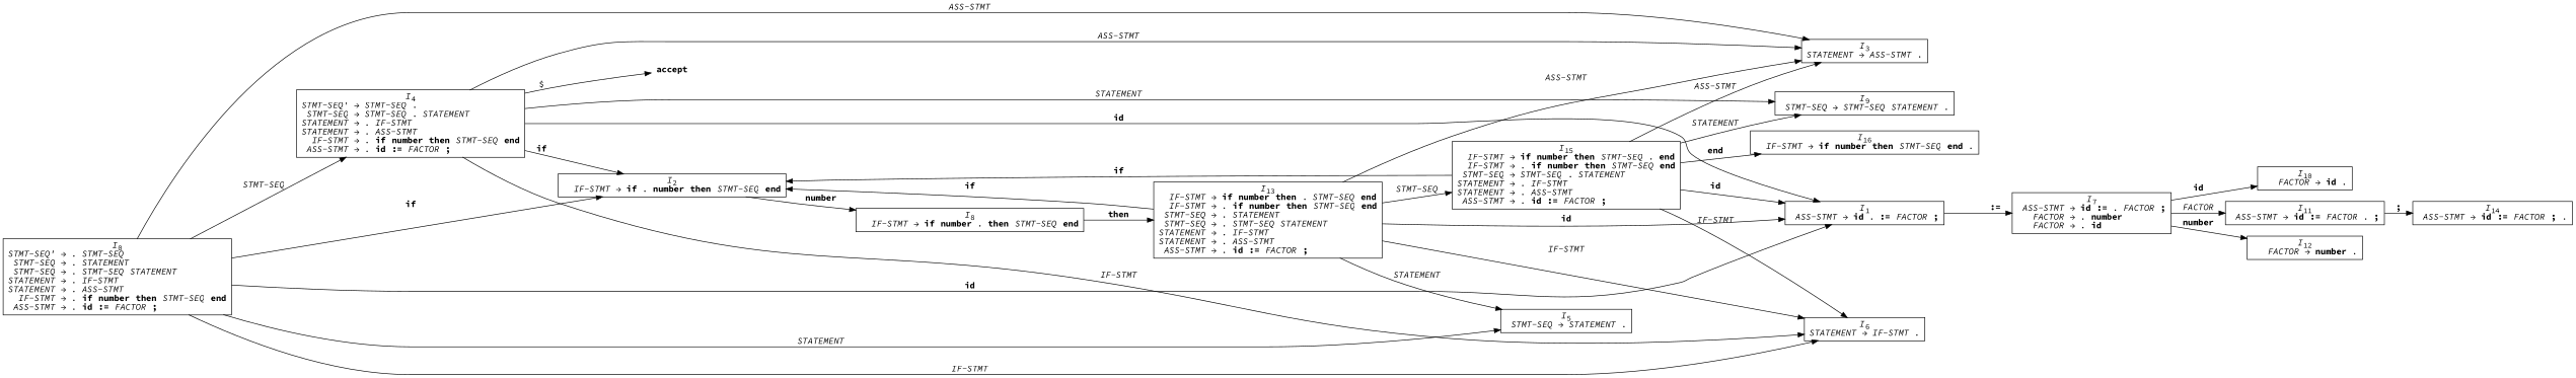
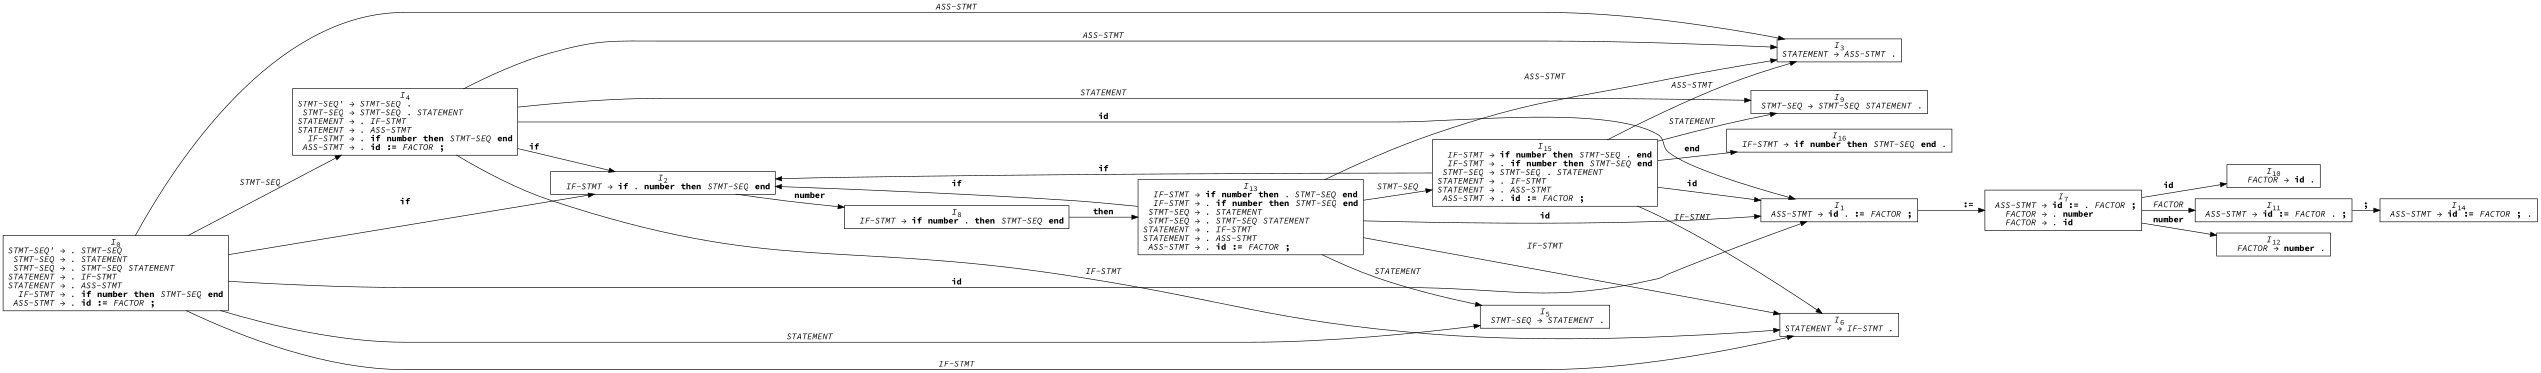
  digraph {
    rankdir=LR
    fontname="Source Code Pro"
    node [shape=record fontname="Source Code Pro"]
    edge [fontname="Source Code Pro"]
    n1 [label=<<I>I</I><SUB>0</SUB><BR/><I>STMT-SEQ'</I> &#8594; . <I>STMT-SEQ</I><BR ALIGN="LEFT"/><I> STMT-SEQ</I> &#8594; . <I>STATEMENT</I><BR ALIGN="LEFT"/><I> STMT-SEQ</I> &#8594; . <I>STMT-SEQ</I> <I>STATEMENT</I><BR ALIGN="LEFT"/><I>STATEMENT</I> &#8594; . <I>IF-STMT</I><BR ALIGN="LEFT"/><I>STATEMENT</I> &#8594; . <I>ASS-STMT</I><BR ALIGN="LEFT"/><I>  IF-STMT</I> &#8594; . <B>if</B> <B>number</B> <B>then</B> <I>STMT-SEQ</I> <B>end</B><BR ALIGN="LEFT"/><I> ASS-STMT</I> &#8594; . <B>id</B> <B>:=</B> <I>FACTOR</I> <B>;</B><BR ALIGN="LEFT"/>>]
    n2 [label=<<I>I</I><SUB>1</SUB><BR/><I> ASS-STMT</I> &#8594; <B>id</B> . <B>:=</B> <I>FACTOR</I> <B>;</B><BR ALIGN="LEFT"/>>]
    n3 [label=<<I>I</I><SUB>2</SUB><BR/><I>  IF-STMT</I> &#8594; <B>if</B> . <B>number</B> <B>then</B> <I>STMT-SEQ</I> <B>end</B><BR ALIGN="LEFT"/>>]
    n4 [label=<<I>I</I><SUB>3</SUB><BR/><I>STATEMENT</I> &#8594; <I>ASS-STMT</I> .<BR ALIGN="LEFT"/>>]
    n5 [label=<<I>I</I><SUB>4</SUB><BR/><I>STMT-SEQ'</I> &#8594; <I>STMT-SEQ</I> .<BR ALIGN="LEFT"/><I> STMT-SEQ</I> &#8594; <I>STMT-SEQ</I> . <I>STATEMENT</I><BR ALIGN="LEFT"/><I>STATEMENT</I> &#8594; . <I>IF-STMT</I><BR ALIGN="LEFT"/><I>STATEMENT</I> &#8594; . <I>ASS-STMT</I><BR ALIGN="LEFT"/><I>  IF-STMT</I> &#8594; . <B>if</B> <B>number</B> <B>then</B> <I>STMT-SEQ</I> <B>end</B><BR ALIGN="LEFT"/><I> ASS-STMT</I> &#8594; . <B>id</B> <B>:=</B> <I>FACTOR</I> <B>;</B><BR ALIGN="LEFT"/>>]
    n6 [label=<<I>I</I><SUB>5</SUB><BR/><I> STMT-SEQ</I> &#8594; <I>STATEMENT</I> .<BR ALIGN="LEFT"/>>]
    n7 [label=<<I>I</I><SUB>6</SUB><BR/><I>STATEMENT</I> &#8594; <I>IF-STMT</I> .<BR ALIGN="LEFT"/>>]
    n8 [label=<<I>I</I><SUB>7</SUB><BR/><I> ASS-STMT</I> &#8594; <B>id</B> <B>:=</B> . <I>FACTOR</I> <B>;</B><BR ALIGN="LEFT"/><I>   FACTOR</I> &#8594; . <B>number</B><BR ALIGN="LEFT"/><I>   FACTOR</I> &#8594; . <B>id</B><BR ALIGN="LEFT"/>>]
    n9 [label=<<I>I</I><SUB>8</SUB><BR/><I>  IF-STMT</I> &#8594; <B>if</B> <B>number</B> . <B>then</B> <I>STMT-SEQ</I> <B>end</B><BR ALIGN="LEFT"/>>]
    n10 [label=<<I>I</I><SUB>9</SUB><BR/><I> STMT-SEQ</I> &#8594; <I>STMT-SEQ</I> <I>STATEMENT</I> .<BR ALIGN="LEFT"/>>]
-   n11 [label=<<B>accept</B>> shape=none]
    n12 [label=<<I>I</I><SUB>10</SUB><BR/><I>   FACTOR</I> &#8594; <B>id</B> .<BR ALIGN="LEFT"/>>]
    n13 [label=<<I>I</I><SUB>11</SUB><BR/><I> ASS-STMT</I> &#8594; <B>id</B> <B>:=</B> <I>FACTOR</I> . <B>;</B><BR ALIGN="LEFT"/>>]
    n14 [label=<<I>I</I><SUB>12</SUB><BR/><I>   FACTOR</I> &#8594; <B>number</B> .<BR ALIGN="LEFT"/>>]
    n15 [label=<<I>I</I><SUB>13</SUB><BR/><I>  IF-STMT</I> &#8594; <B>if</B> <B>number</B> <B>then</B> . <I>STMT-SEQ</I> <B>end</B><BR ALIGN="LEFT"/><I>  IF-STMT</I> &#8594; . <B>if</B> <B>number</B> <B>then</B> <I>STMT-SEQ</I> <B>end</B><BR ALIGN="LEFT"/><I> STMT-SEQ</I> &#8594; . <I>STATEMENT</I><BR ALIGN="LEFT"/><I> STMT-SEQ</I> &#8594; . <I>STMT-SEQ</I> <I>STATEMENT</I><BR ALIGN="LEFT"/><I>STATEMENT</I> &#8594; . <I>IF-STMT</I><BR ALIGN="LEFT"/><I>STATEMENT</I> &#8594; . <I>ASS-STMT</I><BR ALIGN="LEFT"/><I> ASS-STMT</I> &#8594; . <B>id</B> <B>:=</B> <I>FACTOR</I> <B>;</B><BR ALIGN="LEFT"/>>]
    n16 [label=<<I>I</I><SUB>14</SUB><BR/><I> ASS-STMT</I> &#8594; <B>id</B> <B>:=</B> <I>FACTOR</I> <B>;</B> .<BR ALIGN="LEFT"/>>]
    n17 [label=<<I>I</I><SUB>15</SUB><BR/><I>  IF-STMT</I> &#8594; <B>if</B> <B>number</B> <B>then</B> <I>STMT-SEQ</I> . <B>end</B><BR ALIGN="LEFT"/><I>  IF-STMT</I> &#8594; . <B>if</B> <B>number</B> <B>then</B> <I>STMT-SEQ</I> <B>end</B><BR ALIGN="LEFT"/><I> STMT-SEQ</I> &#8594; <I>STMT-SEQ</I> . <I>STATEMENT</I><BR ALIGN="LEFT"/><I>STATEMENT</I> &#8594; . <I>IF-STMT</I><BR ALIGN="LEFT"/><I>STATEMENT</I> &#8594; . <I>ASS-STMT</I><BR ALIGN="LEFT"/><I> ASS-STMT</I> &#8594; . <B>id</B> <B>:=</B> <I>FACTOR</I> <B>;</B><BR ALIGN="LEFT"/>>]
    n18 [label=<<I>I</I><SUB>16</SUB><BR/><I>  IF-STMT</I> &#8594; <B>if</B> <B>number</B> <B>then</B> <I>STMT-SEQ</I> <B>end</B> .<BR ALIGN="LEFT"/>>]
    n1 -> n2 [label=<<B>id</B>>]
    n1 -> n3 [label=<<B>if</B>>]
    n1 -> n4 [label=<<I>ASS-STMT</I>>]
    n1 -> n5 [label=<<I>STMT-SEQ</I>>]
    n1 -> n6 [label=<<I>STATEMENT</I>>]
    n1 -> n7 [label=<<I>IF-STMT</I>>]
    n2 -> n8 [label=<<B>:=</B>>]
    n3 -> n9 [label=<<B>number</B>>]
    n5 -> n2 [label=<<B>id</B>>]
    n5 -> n3 [label=<<B>if</B>>]
    n5 -> n4 [label=<<I>ASS-STMT</I>>]
    n5 -> n7 [label=<<I>IF-STMT</I>>]
    n5 -> n10 [label=<<I>STATEMENT</I>>]
-   n5 -> n11 [label="$"]
    n8 -> n12 [label=<<B>id</B>>]
    n8 -> n13 [label=<<I>FACTOR</I>>]
    n8 -> n14 [label=<<B>number</B>>]
    n9 -> n15 [label=<<B>then</B>>]
    n13 -> n16 [label=<<B>;</B>>]
    n15 -> n2 [label=<<B>id</B>>]
    n15 -> n3 [label=<<B>if</B>>]
    n15 -> n4 [label=<<I>ASS-STMT</I>>]
    n15 -> n6 [label=<<I>STATEMENT</I>>]
    n15 -> n7 [label=<<I>IF-STMT</I>>]
    n15 -> n17 [label=<<I>STMT-SEQ</I>>]
    n17 -> n2 [label=<<B>id</B>>]
    n17 -> n3 [label=<<B>if</B>>]
    n17 -> n4 [label=<<I>ASS-STMT</I>>]
    n17 -> n7 [label=<<I>IF-STMT</I>>]
    n17 -> n10 [label=<<I>STATEMENT</I>>]
    n17 -> n18 [label=<<B>end</B>>]
  }
